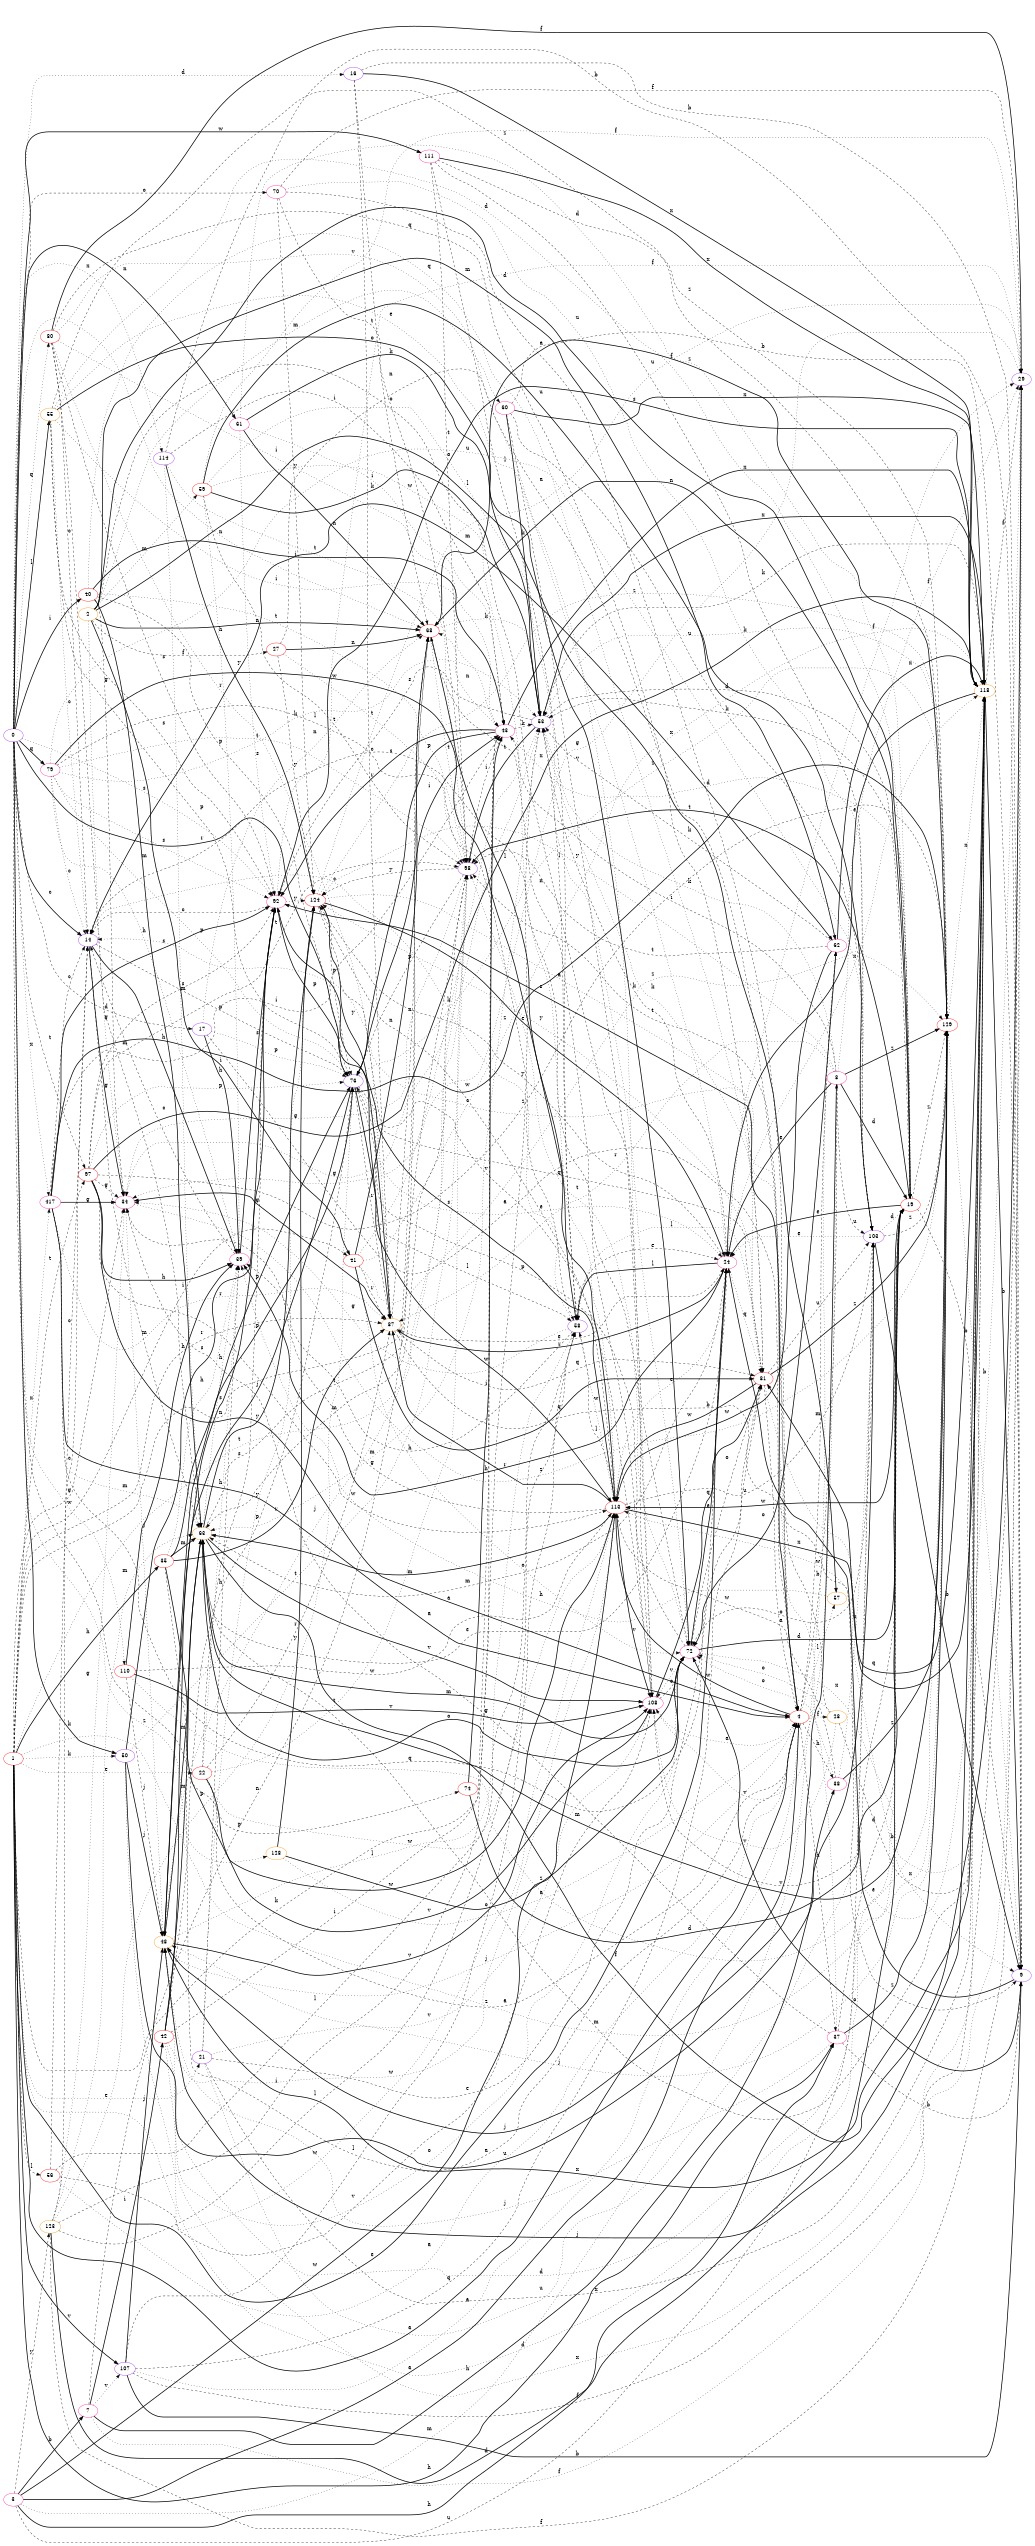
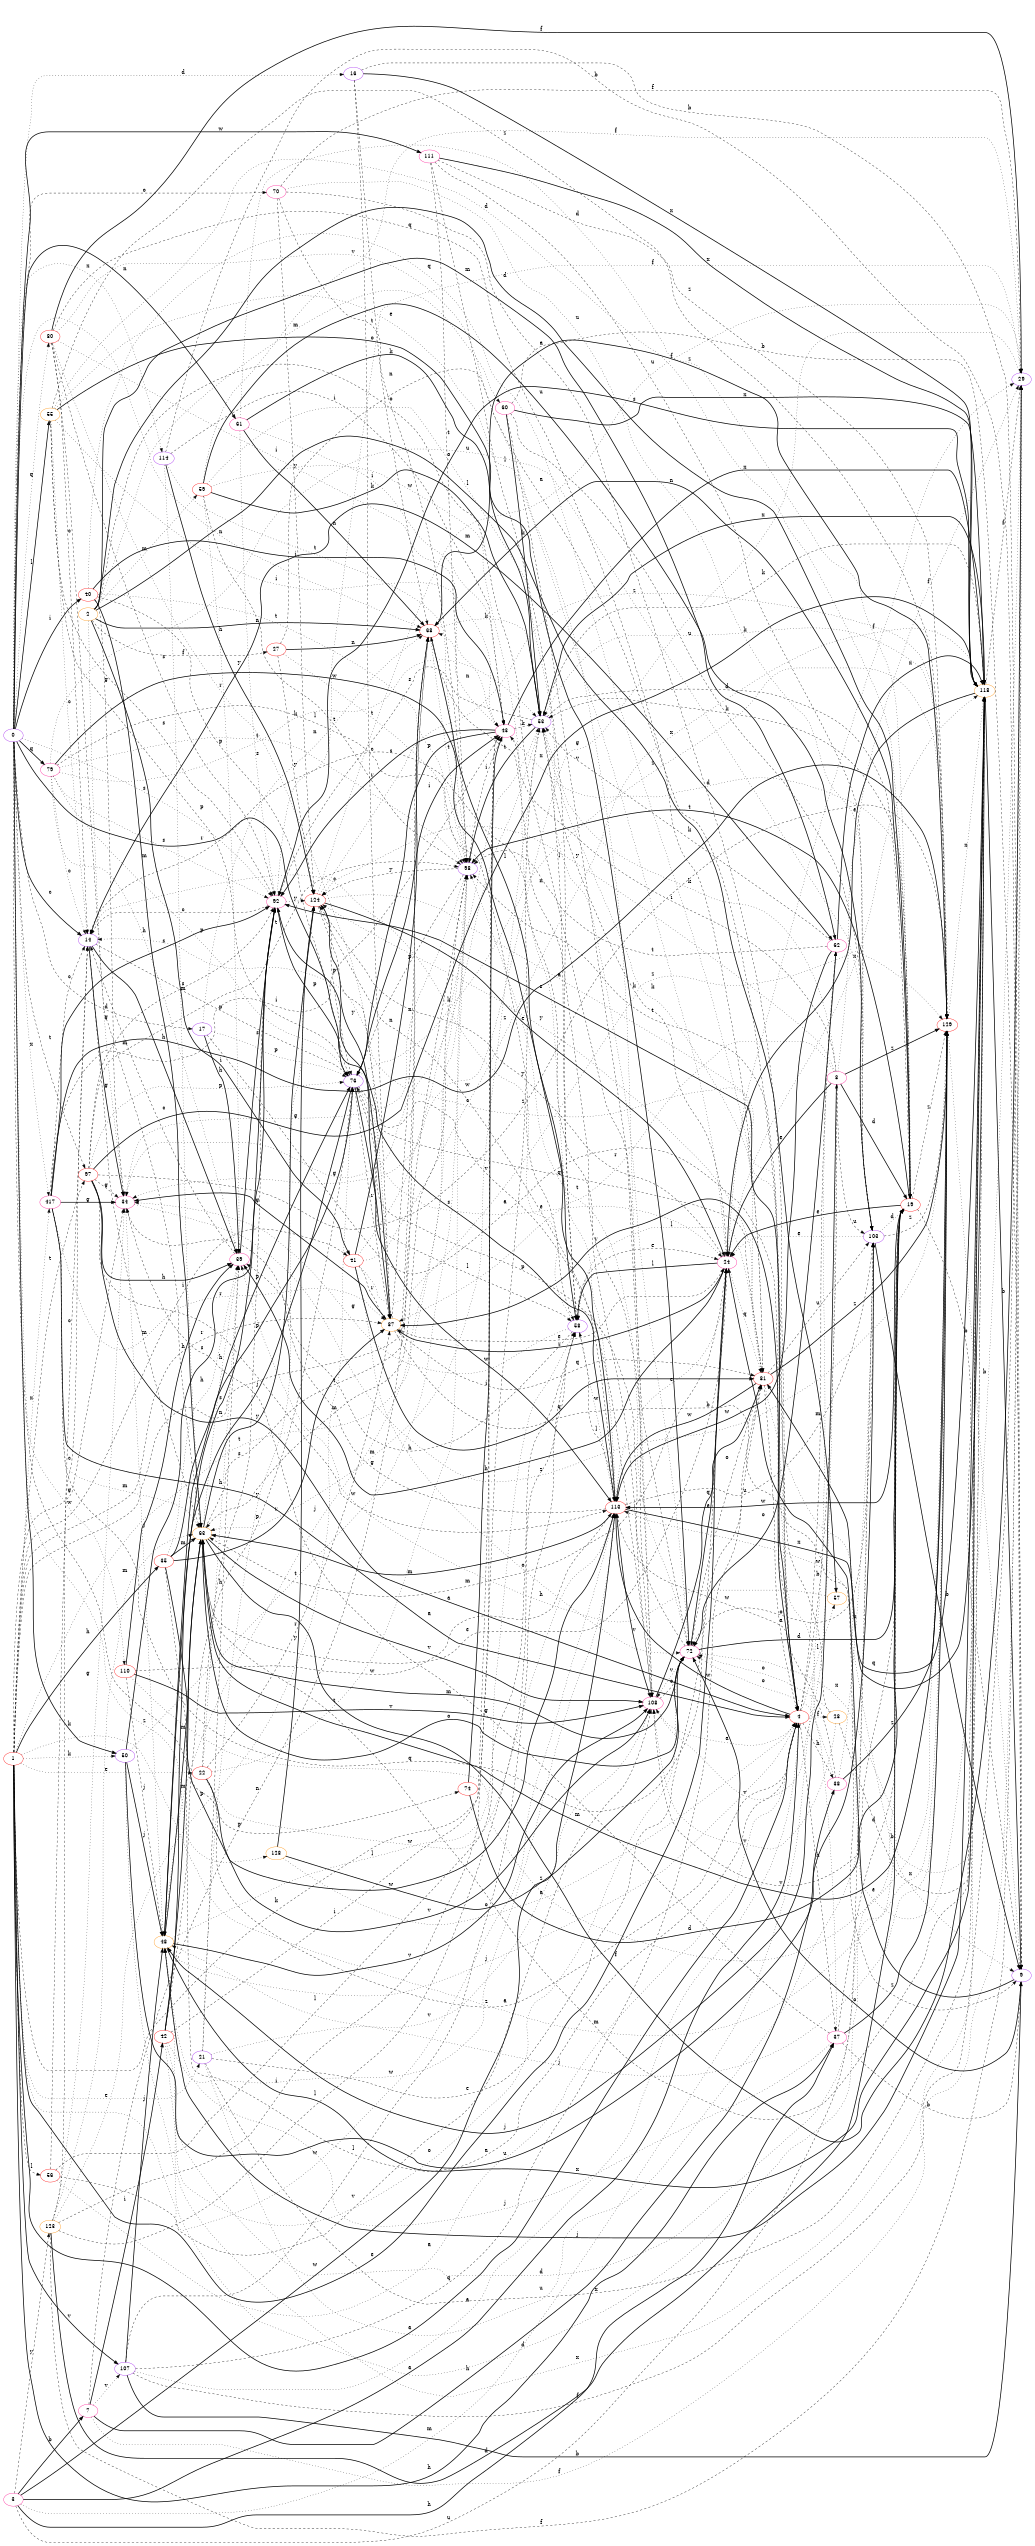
  strict digraph {
    rankdir=LR
    node [color=red]
    edge [style=dashed]
    0 [color=purple]
    14 [color=purple]
    16 [color=purple]
    17 [color=purple]
    40
    50 [color=purple]
    55 [color=darkorange]
    n8 [color=deeppink label=61]
    68
    70 [color=deeppink]
    74
    79 [color=deeppink]
    80
    87 [color=darkorange]
    92 [color=deeppink]
    97
    110
    111 [color=deeppink]
    114 [color=purple]
    n20 [color=deeppink label=417]
    128 [color=darkorange]
    34 [color=deeppink]
    62 [color=deeppink]
    39 [color=deeppink]
    63 [color=darkorange]
    76 [color=purple]
    9 [color=purple]
    118 [color=darkorange]
    4
    98 [color=purple]
    43 [color=deeppink]
    81
    19
    103 [color=purple]
    48 [color=darkorange]
    24 [color=deeppink]
    129
    72 [color=deeppink]
    53 [color=purple]
    58 [color=purple]
    29 [color=purple]
    124
    113
    108 [color=deeppink]
    1
    21 [color=purple]
    22
    35
    37 [color=deeppink]
    41
    56
    107 [color=purple]
    57 [color=darkorange]
    8 [color=deeppink]
    28 [color=darkorange]
    38 [color=deeppink]
    2 [color=darkorange]
    27
    59
    60 [color=deeppink]
    3 [color=deeppink]
    7 [color=deeppink]
    123 [color=darkorange]
    42
    0 -> 14 [label=c style=bold]
    0 -> 16 [label=d style=dotted]
    0 -> 17 [label=d]
    0 -> 40 [label=i style=bold]
    0 -> 50 [label=k style=bold]
    0 -> 55 [label=l style=bold]
    0 -> n8 [label=n style=bold]
    0 -> 68 [label=n style=dotted]
    0 -> 70 [label=o]
    0 -> 74 [label=p]
    0 -> 79 [label=q style=bold]
    0 -> 80 [label=q style=dotted]
    0 -> 87 [label=r style=bold]
    0 -> 92 [label=s style=dotted]
    0 -> 97 [label=t]
    0 -> 110 [label=w style=dotted]
    0 -> 111 [label=w style=bold]
    0 -> 114 [label=x style=dotted]
    0 -> n20 [label=x style=dotted]
    0 -> 128 [label=z style=dotted]
    14 -> 34 [label=g style=bold]
    14 -> 62 [label=m style=bold]
    14 -> 39 [label=h style=bold]
    14 -> 63 [label=m]
    14 -> 76 [label=p]
    16 -> 68 [label=n]
    16 -> 87 [label=r]
    16 -> 9 [label=b]
    16 -> 118 [label=x style=bold]
    17 -> 68 [label=n style=dotted]
    17 -> 39 [label=h style=bold]
    17 -> 76 [label=p style=dotted]
    17 -> 4 [label=a]
    40 -> 34 [label=g]
    40 -> 63 [label=m style=bold]
    40 -> 76 [label=p]
    40 -> 98 [label=t style=dotted]
    40 -> 43 [label=i style=bold]
    40 -> 81 [label=q style=dotted]
    50 -> 92 [label=s style=bold]
    50 -> 98 [label=t style=dotted]
    50 -> 19 [label=d style=dotted]
    50 -> 103 [label=u style=bold]
    50 -> 48 [label=j style=bold]
    55 -> 14 [label=c style=dotted]
    55 -> 92 [label=s]
    55 -> 76 [label=p]
    55 -> 43 [label=i style=dotted]
    55 -> 19 [label=d style=dotted]
    55 -> 24 [label=e style=dotted]
    55 -> 129 [label=z]
    55 -> 72 [label=o style=bold]
    n8 -> 68 [label=n style=bold]
    n8 -> 92 [label=s style=dotted]
    n8 -> 43 [label=i style=dotted]
    n8 -> 19 [label=d style=dotted]
    n8 -> 53 [label=k style=bold]
    68 -> 98 [label=t style=dotted]
    68 -> 129 [label=z style=bold]
    68 -> 53 [label=k style=dotted]
    68 -> 58 [label=l style=bold]
    70 -> 4 [label=a]
    70 -> 98 [label=t]
    70 -> 103 [label=u style=dotted]
    70 -> 29 [label=f]
    70 -> 124 [label=y]
    74 -> 43 [label=i style=bold]
    74 -> 19 [label=d style=bold]
    79 -> 14 [label=c style=dotted]
    79 -> 92 [label=s style=dotted]
    79 -> 39 [label=h style=dotted]
    79 -> 76 [label=p style=dotted]
    79 -> 98 [label=t style=dotted]
    79 -> 103 [label=u style=dotted]
    79 -> 53 [label=k style=dotted]
    79 -> 58 [label=l]
    79 -> 113 [label=w style=bold]
    80 -> 14 [label=c]
    80 -> 87 [label=r style=dotted]
    80 -> 92 [label=s]
    80 -> 63 [label=m]
    80 -> 43 [label=i style=dotted]
    80 -> 81 [label=q]
    80 -> 29 [label=f style=bold]
    80 -> 108 [label=v style=dotted]
    87 -> 68 [label=n]
    87 -> 34 [label=g style=bold]
    87 -> 9 [label=b]
    87 -> 81 [label=q]
    87 -> 24 [label=e]
    87 -> 124 [label=y style=bold]
    92 -> 14 [label=c]
    92 -> 76 [label=p style=bold]
    92 -> 29 [label=f style=dotted]
    92 -> 124 [label=y style=dotted]
    97 -> 92 [label=s]
    97 -> 34 [label=g]
    97 -> 39 [label=h style=bold]
    97 -> 76 [label=p style=dotted]
    97 -> 118 [label=x style=bold]
    97 -> 4 [label=a style=bold]
    97 -> 98 [label=t]
    97 -> 129 [label=z]
    97 -> 113 [label=w]
    110 -> 39 [label=h style=bold]
    110 -> 48 [label=j]
    110 -> 129 [label=z style=dotted]
    110 -> 113 [label=w]
    110 -> 108 [label=v style=bold]
    111 -> 118 [label=x style=bold]
    111 -> 98 [label=t]
    111 -> 103 [label=u]
    111 -> 129 [label=z]
    111 -> 58 [label=l]
    114 -> 63 [label=m style=dotted]
    114 -> 9 [label=b]
    114 -> 98 [label=t style=dotted]
    114 -> 43 [label=i]
    114 -> 124 [label=y style=bold]
    n20 -> 14 [label=c]
    n20 -> 87 [label=r style=dotted]
    n20 -> 92 [label=s style=bold]
    n20 -> 34 [label=g style=bold]
    n20 -> 63 [label=m style=dotted]
    n20 -> 4 [label=a style=bold]
    n20 -> 43 [label=i]
    n20 -> 81 [label=q]
    n20 -> 129 [label=z style=bold]
    128 -> 4 [label=a style=dotted]
    128 -> 72 [label=o style=bold]
    128 -> 124 [label=y style=bold]
    34 -> 48 [label=j style=dotted]
    34 -> 129 [label=z style=dotted]
    62 -> 118 [label=x style=bold]
    62 -> 98 [label=t]
    62 -> 72 [label=o style=bold]
    62 -> 53 [label=k]
    62 -> 113 [label=w style=bold]
    39 -> 14 [label=c]
    39 -> 92 [label=s style=bold]
    63 -> 39 [label=h style=dotted]
    63 -> 98 [label=t]
    63 -> 24 [label=e]
    63 -> 72 [label=o style=bold]
    63 -> 29 [label=f style=bold]
    63 -> 124 [label=y style=bold]
    63 -> 108 [label=v style=bold]
    76 -> 87 [label=r]
    76 -> 43 [label=i style=bold]
    76 -> 81 [label=q]
    76 -> 48 [label=j style=bold]
    76 -> 24 [label=e style=dotted]
    76 -> 129 [label=z style=dotted]
    76 -> 58 [label=l]
    76 -> 113 [label=w style=bold]
    9 -> 24 [label=e style=bold]
    9 -> 72 [label=o style=bold]
    118 -> 92 [label=s style=bold]
    118 -> 63 [label=m]
    118 -> 9 [label=b style=bold]
    118 -> 81 [label=q style=bold]
    118 -> 48 [label=j style=bold]
    118 -> 24 [label=e style=bold]
    118 -> 53 [label=k]
    118 -> 29 [label=f]
    4 -> 92 [label=s style=bold]
    4 -> 62 [label=m]
    4 -> 48 [label=j style=dotted]
    4 -> 113 [label=w style=bold]
    4 -> 37 [label=h]
    4 -> 57 [label=l style=dotted]
    4 -> 8 [label=b]
    4 -> 28 [label=f style=dotted]
    4 -> 38 [label=h]
    98 -> 34 [label=g style=dotted]
    98 -> 63 [label=m]
    98 -> 76 [label=p]
    98 -> 43 [label=i]
    98 -> 48 [label=j style=dotted]
    98 -> 124 [label=y]
    43 -> 68 [label=n style=dotted]
    43 -> 92 [label=s style=bold]
    43 -> 76 [label=p style=bold]
    43 -> 118 [label=x style=bold]
    43 -> 19 [label=d style=dotted]
    43 -> 53 [label=k]
    81 -> 9 [label=b style=dotted]
    81 -> 4 [label=a]
    81 -> 103 [label=u]
    81 -> 129 [label=z style=bold]
    81 -> 72 [label=o]
    81 -> 53 [label=k style=dotted]
    81 -> 58 [label=l style=dotted]
    81 -> 124 [label=y style=dotted]
    81 -> 113 [label=w style=bold]
    19 -> 68 [label=n style=bold]
    19 -> 9 [label=b]
    19 -> 98 [label=t style=bold]
    19 -> 24 [label=e style=bold]
    19 -> 129 [label=z]
    19 -> 53 [label=k]
    19 -> 113 [label=w style=bold]
    19 -> 108 [label=v]
    103 -> 9 [label=b style=bold]
    103 -> 19 [label=d style=dotted]
    103 -> 24 [label=e style=dotted]
    103 -> 129 [label=z]
    103 -> 72 [label=o]
    48 -> 63 [label=m style=bold]
    48 -> 76 [label=p style=bold]
    48 -> 118 [label=x style=bold]
    48 -> 19 [label=d style=dotted]
    48 -> 58 [label=l style=dotted]
    48 -> 108 [label=v style=bold]
    24 -> 87 [label=r style=bold]
    24 -> 39 [label=h style=bold]
    24 -> 63 [label=m]
    24 -> 118 [label=x style=dotted]
    24 -> 81 [label=q style=dotted]
    24 -> 53 [label=k]
    24 -> 58 [label=l style=bold]
    24 -> 29 [label=f style=dotted]
    24 -> 124 [label=y]
    129 -> 63 [label=m style=bold]
    129 -> 9 [label=b style=dotted]
    129 -> 118 [label=x style=dotted]
    129 -> 48 [label=j style=dotted]
    129 -> 53 [label=k style=dotted]
    72 -> 63 [label=m style=bold]
    72 -> 76 [label=p]
    72 -> 118 [label=x style=dotted]
    72 -> 98 [label=t style=dotted]
    72 -> 19 [label=d style=bold]
    72 -> 24 [label=e style=bold]
    72 -> 108 [label=v style=dotted]
    53 -> 92 [label=s]
    53 -> 34 [label=g style=dotted]
    53 -> 63 [label=m style=dotted]
    53 -> 118 [label=x style=bold]
    53 -> 98 [label=t style=bold]
    53 -> 19 [label=d]
    53 -> 58 [label=l]
    58 -> 14 [label=c style=dotted]
    58 -> 34 [label=g style=dotted]
    58 -> 39 [label=h]
    58 -> 24 [label=e]
    58 -> 113 [label=w style=dotted]
    29 -> 34 [label=g style=dotted]
    29 -> 113 [label=w style=dotted]
    124 -> 76 [label=p]
    124 -> 4 [label=a style=dotted]
    124 -> 24 [label=e style=bold]
    124 -> 129 [label=z style=dotted]
    124 -> 29 [label=f style=dotted]
    124 -> 113 [label=w]
    124 -> 108 [label=v]
-   113 -> 87 [label=r style=bold]
+   4 -> 87 [label=r style=bold]
    113 -> 92 [label=s style=bold]
    113 -> 34 [label=g]
    113 -> 63 [label=m style=bold]
    113 -> 118 [label=x style=bold]
    113 -> 103 [label=u]
    113 -> 24 [label=e style=dotted]
    113 -> 58 [label=l]
    113 -> 108 [label=v style=bold]
    108 -> 14 [label=c]
    108 -> 68 [label=n]
    108 -> 4 [label=a style=dotted]
    108 -> 81 [label=q style=bold]
    108 -> 72 [label=o]
    1 -> 50 [label=k style=dotted]
    1 -> 68 [label=n]
    1 -> 87 [label=r]
    1 -> 97 [label=t]
    1 -> n20 [label=x style=dotted]
    1 -> 34 [label=g]
    1 -> 4 [label=a style=bold]
    1 -> 98 [label=t style=dotted]
    1 -> 24 [label=e style=bold]
    1 -> 129 [label=z style=dotted]
    1 -> 53 [label=k]
    1 -> 113 [label=w style=dotted]
    1 -> 21 [label=e style=dotted]
    1 -> 22 [label=e style=dotted]
    1 -> 35 [label=h style=bold]
    1 -> 37 [label=h style=bold]
    1 -> 41 [label=i]
    1 -> 56 [label=l]
    1 -> 107 [label=v style=bold]
    21 -> 39 [label=h]
    21 -> 118 [label=x]
    21 -> 103 [label=u style=dotted]
    21 -> 24 [label=e]
    21 -> 124 [label=y style=dotted]
    21 -> 108 [label=v style=dotted]
    22 -> 87 [label=r]
    22 -> 92 [label=s]
    22 -> 39 [label=h style=dotted]
    22 -> 4 [label=a]
    22 -> 98 [label=t style=dotted]
    22 -> 113 [label=w style=dotted]
    22 -> 108 [label=v style=bold]
    35 -> 87 [label=r style=bold]
    35 -> 39 [label=h style=dotted]
    35 -> 63 [label=m style=bold]
    35 -> 76 [label=p style=bold]
    35 -> 4 [label=a]
    35 -> 113 [label=w style=bold]
    37 -> 14 [label=c style=dotted]
    37 -> 34 [label=g]
    37 -> 9 [label=b]
    37 -> 19 [label=d]
    37 -> 48 [label=j style=dotted]
    37 -> 129 [label=z style=bold]
    41 -> 68 [label=n style=bold]
    41 -> 87 [label=r]
    41 -> 118 [label=x style=dotted]
    41 -> 81 [label=q style=bold]
    41 -> 129 [label=z style=dotted]
    41 -> 72 [label=o style=dotted]
    41 -> 53 [label=k style=dotted]
    56 -> 14 [label=c]
    56 -> 4 [label=a style=dotted]
    56 -> 58 [label=l]
    56 -> 108 [label=v]
    107 -> 9 [label=b style=bold]
    107 -> 4 [label=a style=dotted]
    107 -> 81 [label=q]
    107 -> 48 [label=j style=bold]
    107 -> 58 [label=l]
    107 -> 29 [label=f]
    57 -> 39 [label=h style=dotted]
    8 -> 87 [label=r style=dotted]
    8 -> 43 [label=i]
    8 -> 19 [label=d style=bold]
    8 -> 103 [label=u]
    8 -> 48 [label=j style=bold]
    8 -> 24 [label=e style=bold]
    8 -> 129 [label=z style=bold]
    8 -> 53 [label=k style=dotted]
    8 -> 29 [label=f style=dotted]
    8 -> 124 [label=y style=dotted]
    8 -> 108 [label=v style=dotted]
    28 -> 118 [label=x]
    28 -> 98 [label=t]
    28 -> 72 [label=o style=dotted]
    28 -> 108 [label=v style=dotted]
    38 -> 103 [label=u style=dotted]
    38 -> 129 [label=z style=bold]
    38 -> 72 [label=o style=dotted]
    38 -> 113 [label=w]
    2 -> 68 [label=n style=bold]
    2 -> 34 [label=g style=dotted]
    2 -> 62 [label=m style=bold]
    2 -> 19 [label=d style=bold]
    2 -> 72 [label=o]
    2 -> 41 [label=i style=bold]
    2 -> 57 [label=l style=bold]
    2 -> 27 [label=f]
    2 -> 59 [label=m style=dotted]
    2 -> 60 [label=m style=dotted]
    27 -> 68 [label=n style=bold]
    27 -> 4 [label=a]
    27 -> 98 [label=t style=dotted]
    27 -> 124 [label=y]
    59 -> 39 [label=h style=dotted]
    59 -> 98 [label=t]
    59 -> 103 [label=u style=bold]
    59 -> 72 [label=o style=dotted]
    59 -> 53 [label=k style=bold]
    59 -> 29 [label=f style=dotted]
    59 -> 113 [label=w style=dotted]
    60 -> 9 [label=b]
    60 -> 118 [label=x style=bold]
    60 -> 103 [label=u]
    60 -> 53 [label=k style=bold]
    60 -> 108 [label=v]
    3 -> 62 [label=m style=dotted]
    3 -> 4 [label=a style=bold]
    3 -> 103 [label=u]
    3 -> 113 [label=w style=bold]
    3 -> 37 [label=h style=bold]
    3 -> 7 [label=b style=bold]
    3 -> 123 [label=y]
    7 -> 68 [label=n]
    7 -> 29 [label=f style=dotted]
    7 -> 107 [label=v style=dotted]
    7 -> 38 [label=h style=bold]
    7 -> 42 [label=i style=bold]
    123 -> 14 [label=c]
    123 -> 34 [label=g style=dotted]
    123 -> 63 [label=m style=dotted]
    123 -> 76 [label=p style=dotted]
    123 -> 43 [label=i]
    123 -> 19 [label=d style=bold]
    123 -> 58 [label=l]
    123 -> 29 [label=f]
    42 -> 92 [label=s style=bold]
    42 -> 63 [label=m style=bold]
    42 -> 76 [label=p]
    42 -> 118 [label=x style=dotted]
    42 -> 43 [label=i]
    42 -> 72 [label=o style=dotted]
    42 -> 113 [label=w style=dotted]
  }
